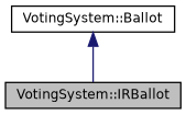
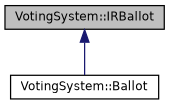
  digraph {
    node [color=black fontname=Helvetica fontsize=10 shape=record style=filled]
    n1 [fillcolor=grey75 fontcolor=black height=0.2 label="VotingSystem::IRBallot" width=0.4]
    n2 [fillcolor=white height=0.2 label="VotingSystem::Ballot" width=0.4]
-   n2 -> n1 [color=midnightblue dir=back fontname=Helvetica fontsize=10 labelfontname=Helvetica labelfontsize=10 style=solid]
+   n1 -> n2 [color=midnightblue dir=back fontname=Helvetica fontsize=10 labelfontname=Helvetica labelfontsize=10 style=solid]
  }
